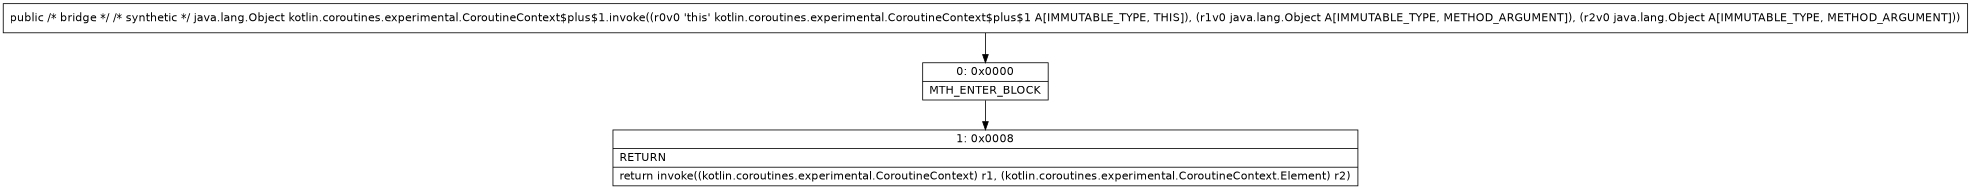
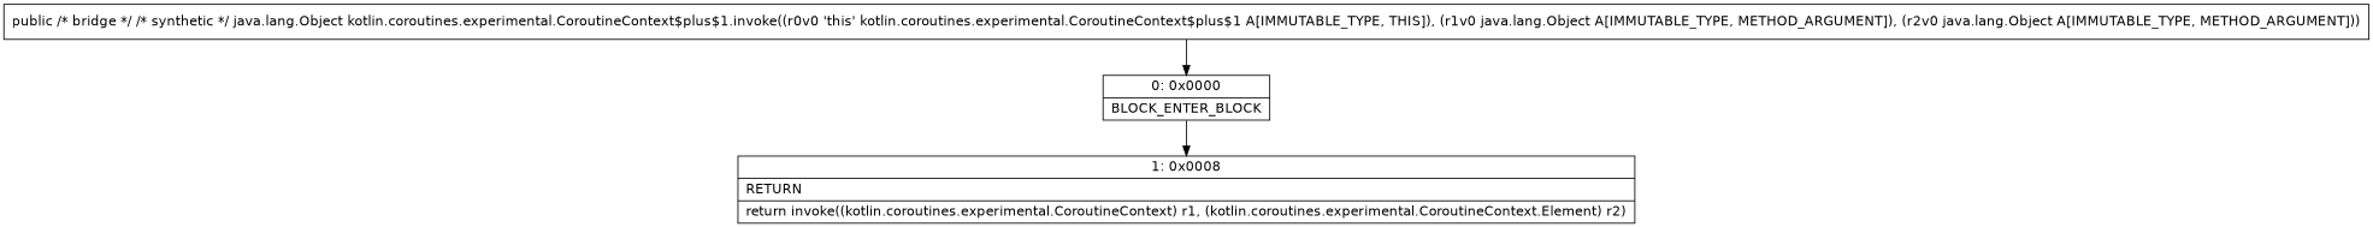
  digraph {
    fontname="DejaVu Sans"
    node [shape=record fontname="DejaVu Sans"]
    edge [fontname="DejaVu Sans"]
-   n1 [label="{0\:\ 0x0000|MTH_ENTER_BLOCK\l}"]
+   n1 [label="{0\:\ 0x0000|BLOCK_ENTER_BLOCK\l}"]
    n2 [label="{1\:\ 0x0008|RETURN\l|return invoke((kotlin.coroutines.experimental.CoroutineContext) r1, (kotlin.coroutines.experimental.CoroutineContext.Element) r2)\l}"]
    n3 [label="{public \/* bridge *\/ \/* synthetic *\/ java.lang.Object kotlin.coroutines.experimental.CoroutineContext$plus$1.invoke((r0v0 'this' kotlin.coroutines.experimental.CoroutineContext$plus$1 A[IMMUTABLE_TYPE, THIS]), (r1v0 java.lang.Object A[IMMUTABLE_TYPE, METHOD_ARGUMENT]), (r2v0 java.lang.Object A[IMMUTABLE_TYPE, METHOD_ARGUMENT])) }"]
    n1 -> n2
    n3 -> n1
  }
